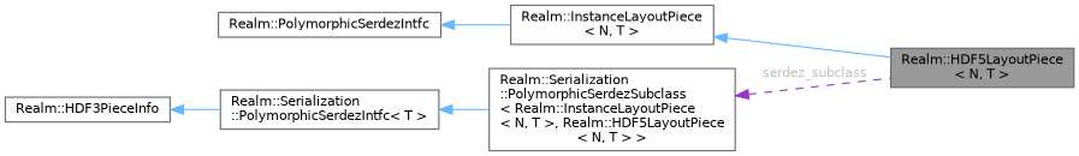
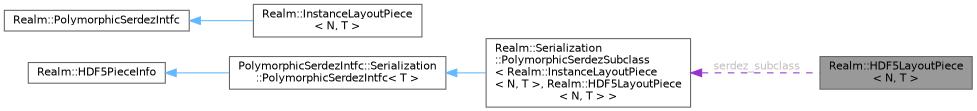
  digraph {
    rankdir=LR
    node [color=gray40 fillcolor=white fontname=Helvetica fontsize=10 shape=box style=filled]
    edge [color=steelblue1 dir=back fontname=Helvetica fontsize=10 labelfontname=Helvetica labelfontsize=10 style=solid]
    n1 [fillcolor=grey60 fontcolor=black height=0.2 label="Realm::HDF5LayoutPiece\l\< N, T \>" width=0.4]
    n2 [height=0.2 label="Realm::InstanceLayoutPiece\l\< N, T \>" width=0.4]
    n3 [height=0.2 label="Realm::PolymorphicSerdezIntfc" width=0.4]
-   n4 [height=0.2 label="Realm::HDF3PieceInfo" width=0.4]
-   n5 [height=0.2 label="Realm::Serialization\l::PolymorphicSerdezIntfc\< T \>" width=0.4]
+   n4 [height=0.2 label="Realm::HDF5PieceInfo" width=0.4]
+   n5 [height=0.2 label="PolymorphicSerdezIntfc::Serialization\l::PolymorphicSerdezIntfc\< T \>" width=0.4]
    n6 [height=0.2 label="Realm::Serialization\l::PolymorphicSerdezSubclass\l\< Realm::InstanceLayoutPiece\l\< N, T \>, Realm::HDF5LayoutPiece\l\< N, T \> \>" width=0.4]
-   n2 -> n1
    n3 -> n2
    n4 -> n5
    n5 -> n6
    n6 -> n1 [color=darkorchid3 fontcolor=grey label=" serdez_subclass" style=dashed]
  }
